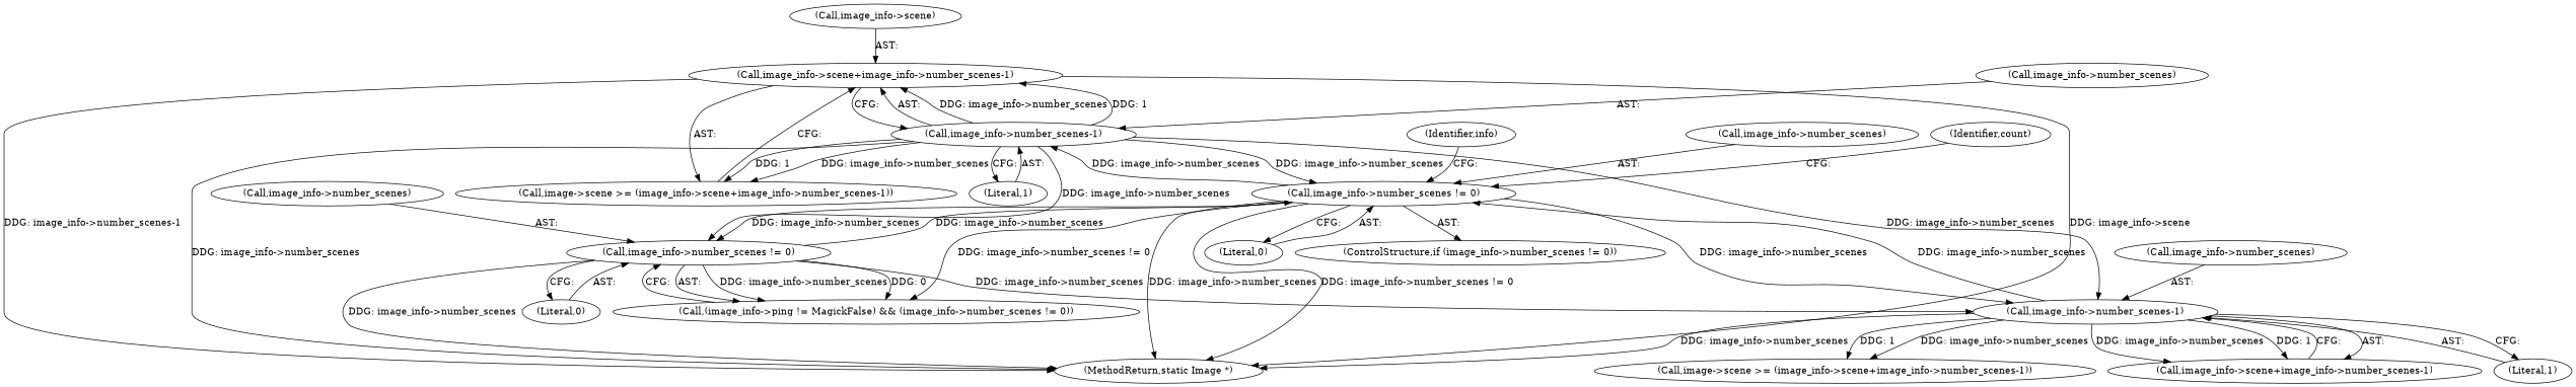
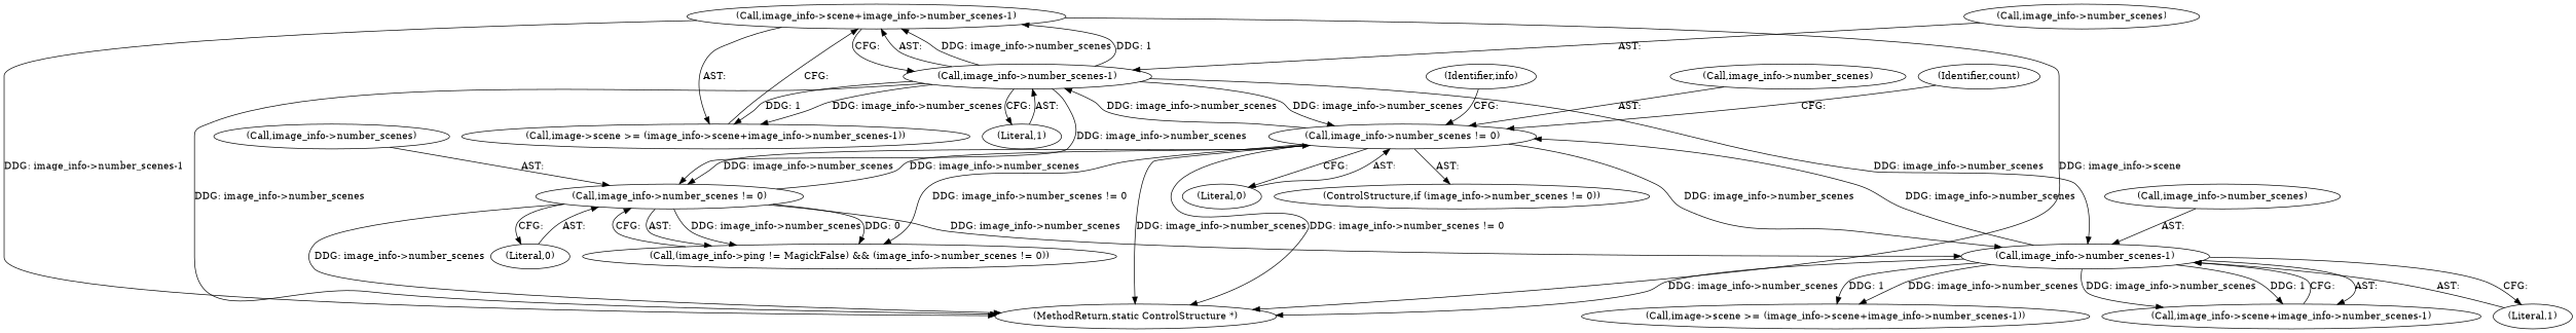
  digraph {
    n1 [label="(Call,image_info->scene+image_info->number_scenes-1)"]
    n2 [label="(Call,image_info->number_scenes-1)"]
    n3 [label="(Call,image->scene >= (image_info->scene+image_info->number_scenes-1))"]
-   n4 [label="(MethodReturn,static Image *)"]
+   n4 [label="(MethodReturn,static ControlStructure *)"]
    n5 [label="(Call,image_info->number_scenes != 0)"]
    n6 [label="(Call,image_info->number_scenes != 0)"]
    n7 [label="(Call,image_info->number_scenes-1)"]
    n8 [label="(Literal,1)"]
    n9 [label="(Call,(image_info->ping != MagickFalse) && (image_info->number_scenes != 0))"]
    n10 [label="(Literal,0)"]
    n11 [label="(ControlStructure,if (image_info->number_scenes != 0))"]
    n12 [label="(Literal,0)"]
    n13 [label="(Literal,1)"]
    n14 [label="(Call,image_info->scene+image_info->number_scenes-1)"]
    n15 [label="(Call,image->scene >= (image_info->scene+image_info->number_scenes-1))"]
    n16 [label="(Call,image_info->number_scenes)"]
-   n17 [label="(Call,image_info->scene)"]
    n18 [label="(Call,image_info->number_scenes)"]
    n19 [label="(Call,image_info->number_scenes)"]
    n20 [label="(Identifier,count)"]
    n21 [label="(Identifier,info)"]
    n22 [label="(Call,image_info->number_scenes)"]
    n1 -> n2 [label="CFG: "]
    n1 -> n3 [label="AST: "]
    n1 -> n4 [label="DDG: image_info->scene"]
    n1 -> n4 [label="DDG: image_info->number_scenes-1"]
    n2 -> n1 [label="AST: "]
    n2 -> n1 [label="DDG: image_info->number_scenes"]
    n2 -> n1 [label="DDG: 1"]
    n2 -> n3 [label="DDG: image_info->number_scenes"]
    n2 -> n3 [label="DDG: 1"]
    n2 -> n4 [label="DDG: image_info->number_scenes"]
    n2 -> n5 [label="DDG: image_info->number_scenes"]
    n2 -> n6 [label="DDG: image_info->number_scenes"]
    n2 -> n7 [label="DDG: image_info->number_scenes"]
    n2 -> n8 [label="CFG: "]
    n3 -> n1 [label="CFG: "]
    n5 -> n2 [label="DDG: image_info->number_scenes"]
    n5 -> n4 [label="DDG: image_info->number_scenes"]
    n5 -> n4 [label="DDG: image_info->number_scenes != 0"]
    n5 -> n6 [label="DDG: image_info->number_scenes"]
    n5 -> n7 [label="DDG: image_info->number_scenes"]
    n5 -> n9 [label="DDG: image_info->number_scenes != 0"]
    n5 -> n10 [label="CFG: "]
    n5 -> n11 [label="AST: "]
    n6 -> n4 [label="DDG: image_info->number_scenes"]
    n6 -> n5 [label="DDG: image_info->number_scenes"]
    n6 -> n7 [label="DDG: image_info->number_scenes"]
    n6 -> n9 [label="AST: "]
    n6 -> n9 [label="DDG: image_info->number_scenes"]
    n6 -> n9 [label="DDG: 0"]
    n6 -> n12 [label="CFG: "]
    n7 -> n4 [label="DDG: image_info->number_scenes"]
    n7 -> n5 [label="DDG: image_info->number_scenes"]
    n7 -> n13 [label="CFG: "]
    n7 -> n14 [label="AST: "]
    n7 -> n14 [label="DDG: image_info->number_scenes"]
    n7 -> n14 [label="DDG: 1"]
    n7 -> n15 [label="DDG: image_info->number_scenes"]
    n7 -> n15 [label="DDG: 1"]
    n8 -> n2 [label="AST: "]
    n9 -> n6 [label="CFG: "]
    n10 -> n5 [label="AST: "]
    n12 -> n6 [label="AST: "]
    n13 -> n7 [label="AST: "]
    n14 -> n7 [label="CFG: "]
    n16 -> n5 [label="AST: "]
-   n17 -> n1 [label="AST: "]
    n18 -> n7 [label="AST: "]
    n19 -> n2 [label="AST: "]
    n20 -> n5 [label="CFG: "]
    n21 -> n5 [label="CFG: "]
    n22 -> n6 [label="AST: "]
  }
